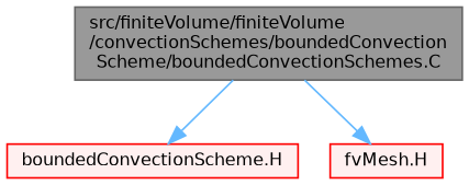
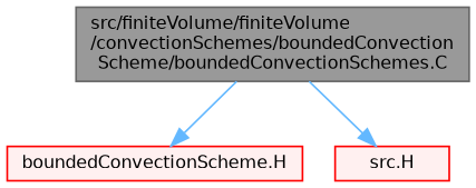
  digraph {
    node [color=red fillcolor="#FFF0F0" fontname=Helvetica fontsize=10 shape=box style=filled]
    edge [color=steelblue1 fontname=Helvetica fontsize=10 labelfontname=Helvetica labelfontsize=10 style=solid]
    n1 [color=gray40 fillcolor=grey60 fontcolor=black height=0.2 label="src/finiteVolume/finiteVolume\l/convectionSchemes/boundedConvection\lScheme/boundedConvectionSchemes.C" width=0.4]
    n2 [height=0.2 label="boundedConvectionScheme.H" width=0.4]
-   n3 [height=0.2 label="fvMesh.H" width=0.4]
+   n3 [height=0.2 label="src.H" width=0.4]
    n1 -> n2
    n1 -> n3
  }
